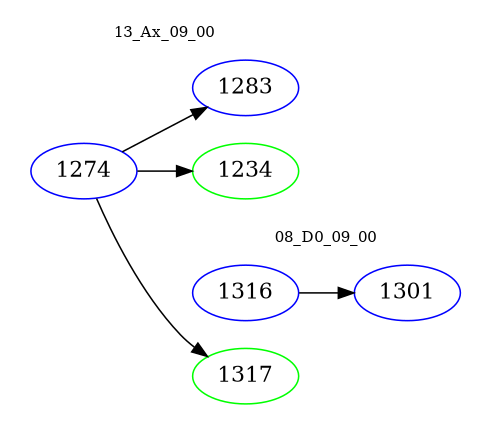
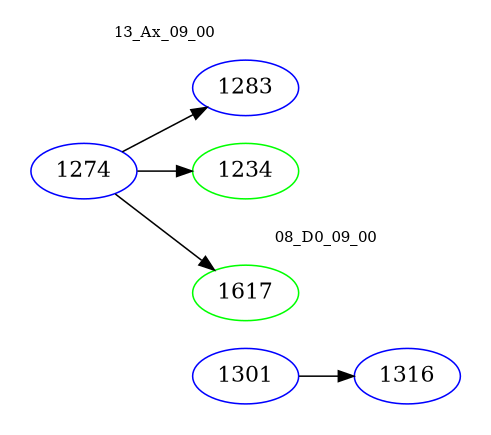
  digraph {
    rankdir=LR
    node [color=blue]
    edge [color=black]
    n1 [label=1274]
    n2 [color=green label=1234]
    n3 [label=1283]
    n4 [label=1316]
-   n5 [color=green label=1317]
+   n5 [color=green label=1617]
    n6 [label=1301]
    subgraph cluster_1 {
      color=white
      fontsize=10
      label="13_Ax_09_00"
      n1
      n2
      n3
    }
    subgraph cluster_2 {
      color=white
      fontsize=10
      label="08_D0_09_00"
      n4
      n5
      n6
    }
    n1 -> n2
    n1 -> n3
    n1 -> n5
-   n4 -> n6
+   n6 -> n4
  }
